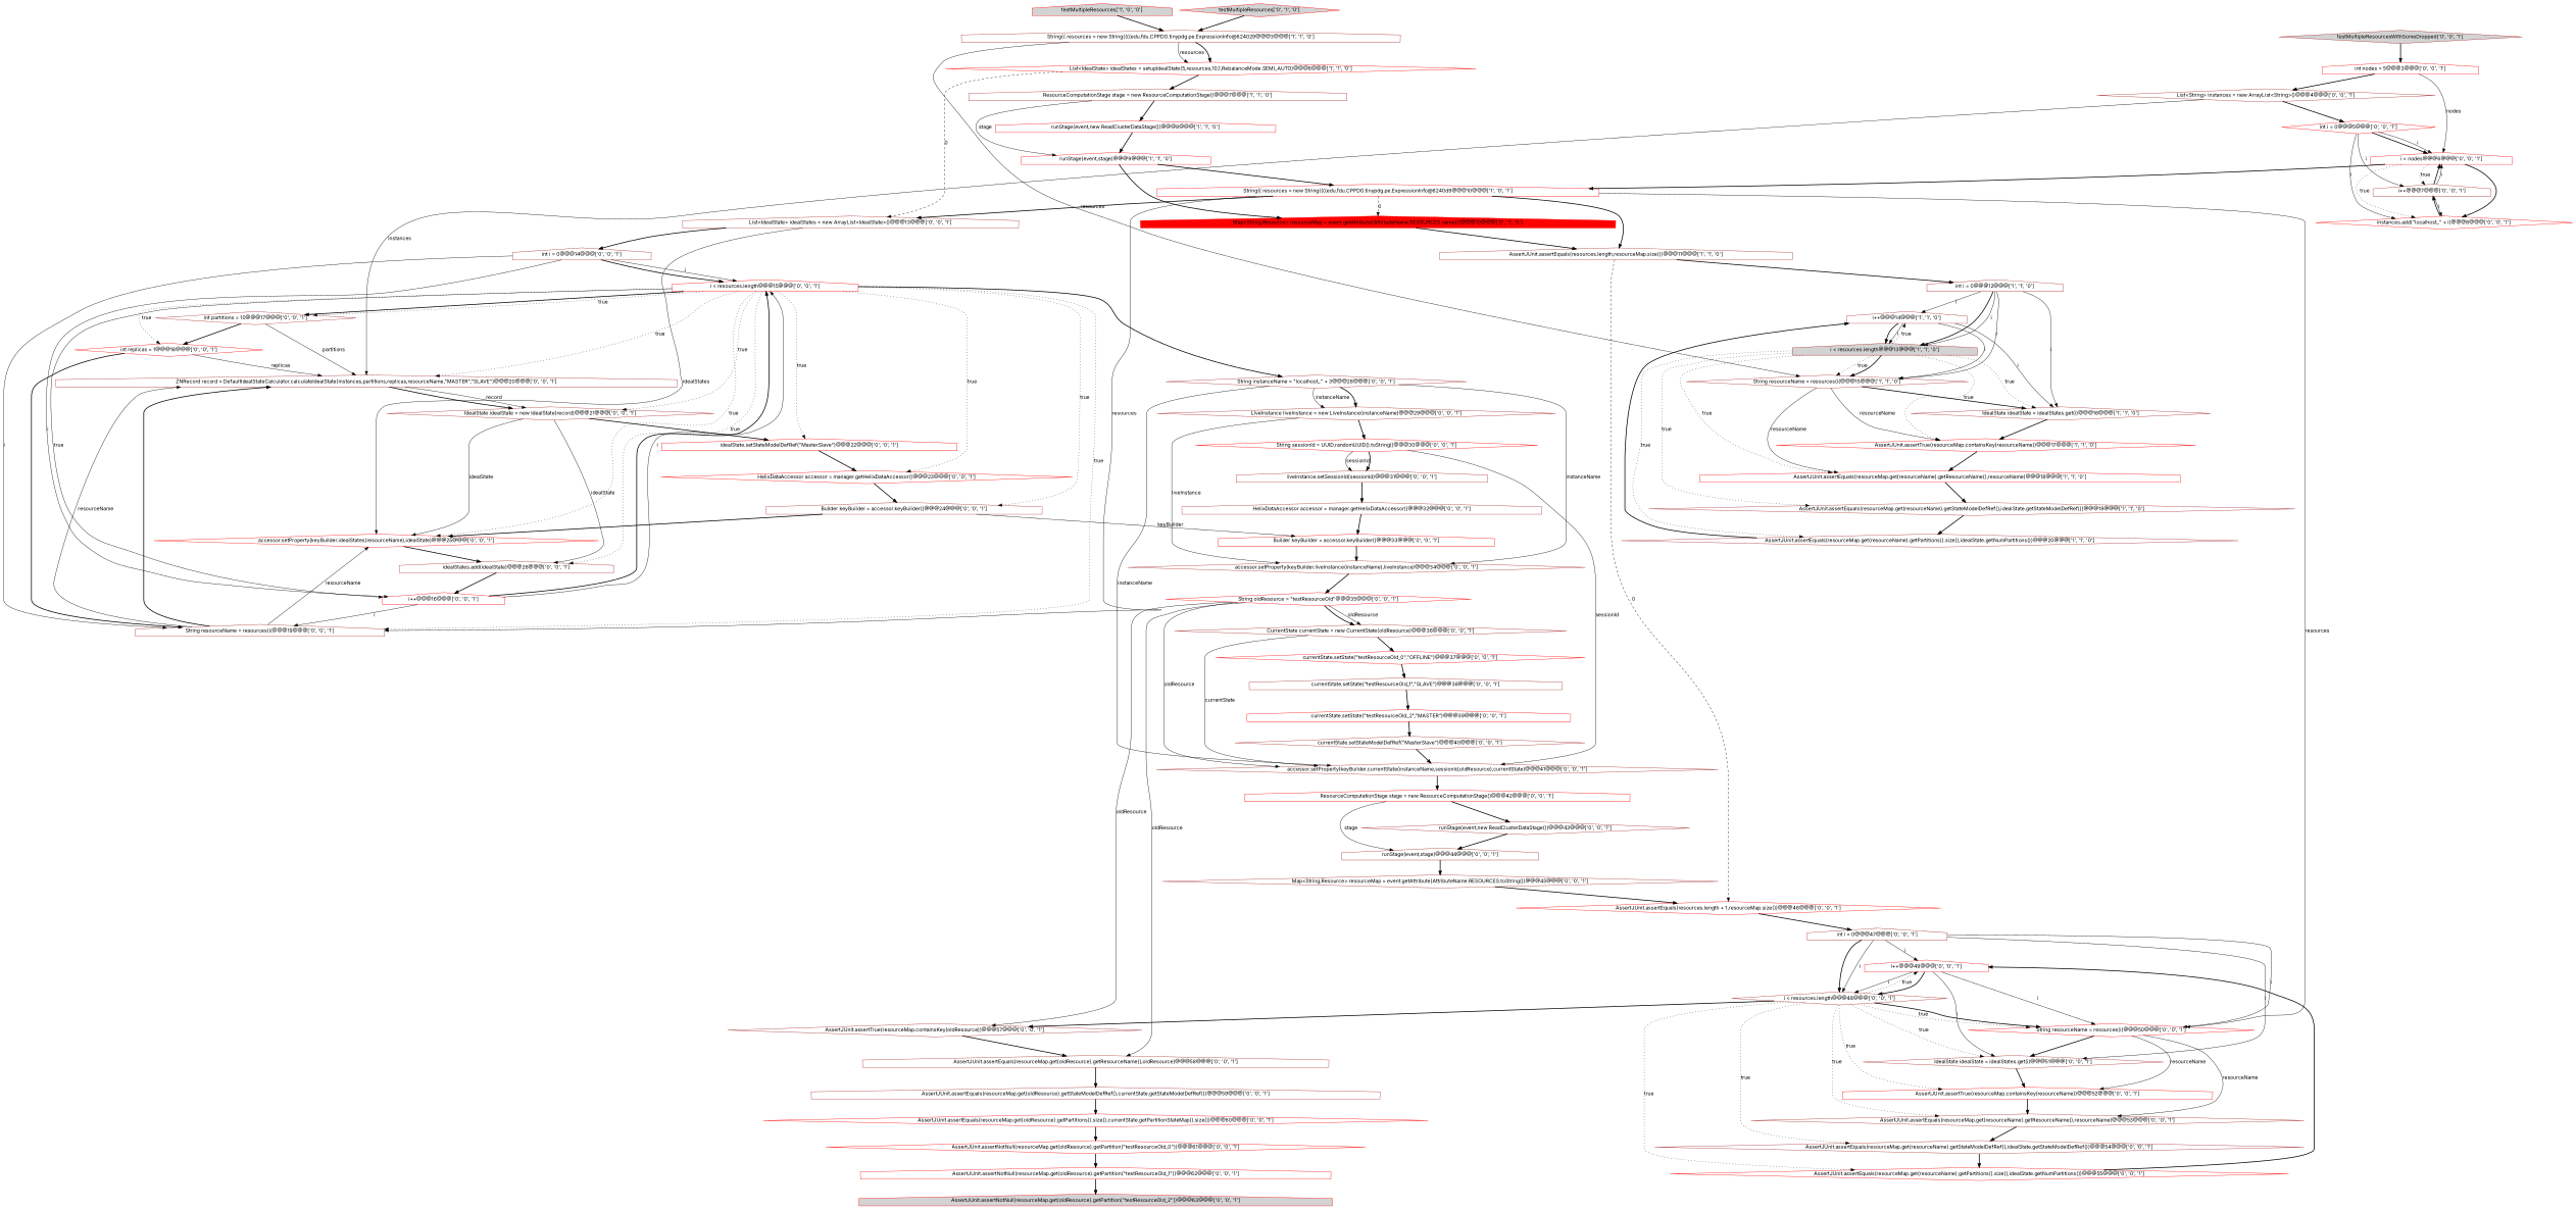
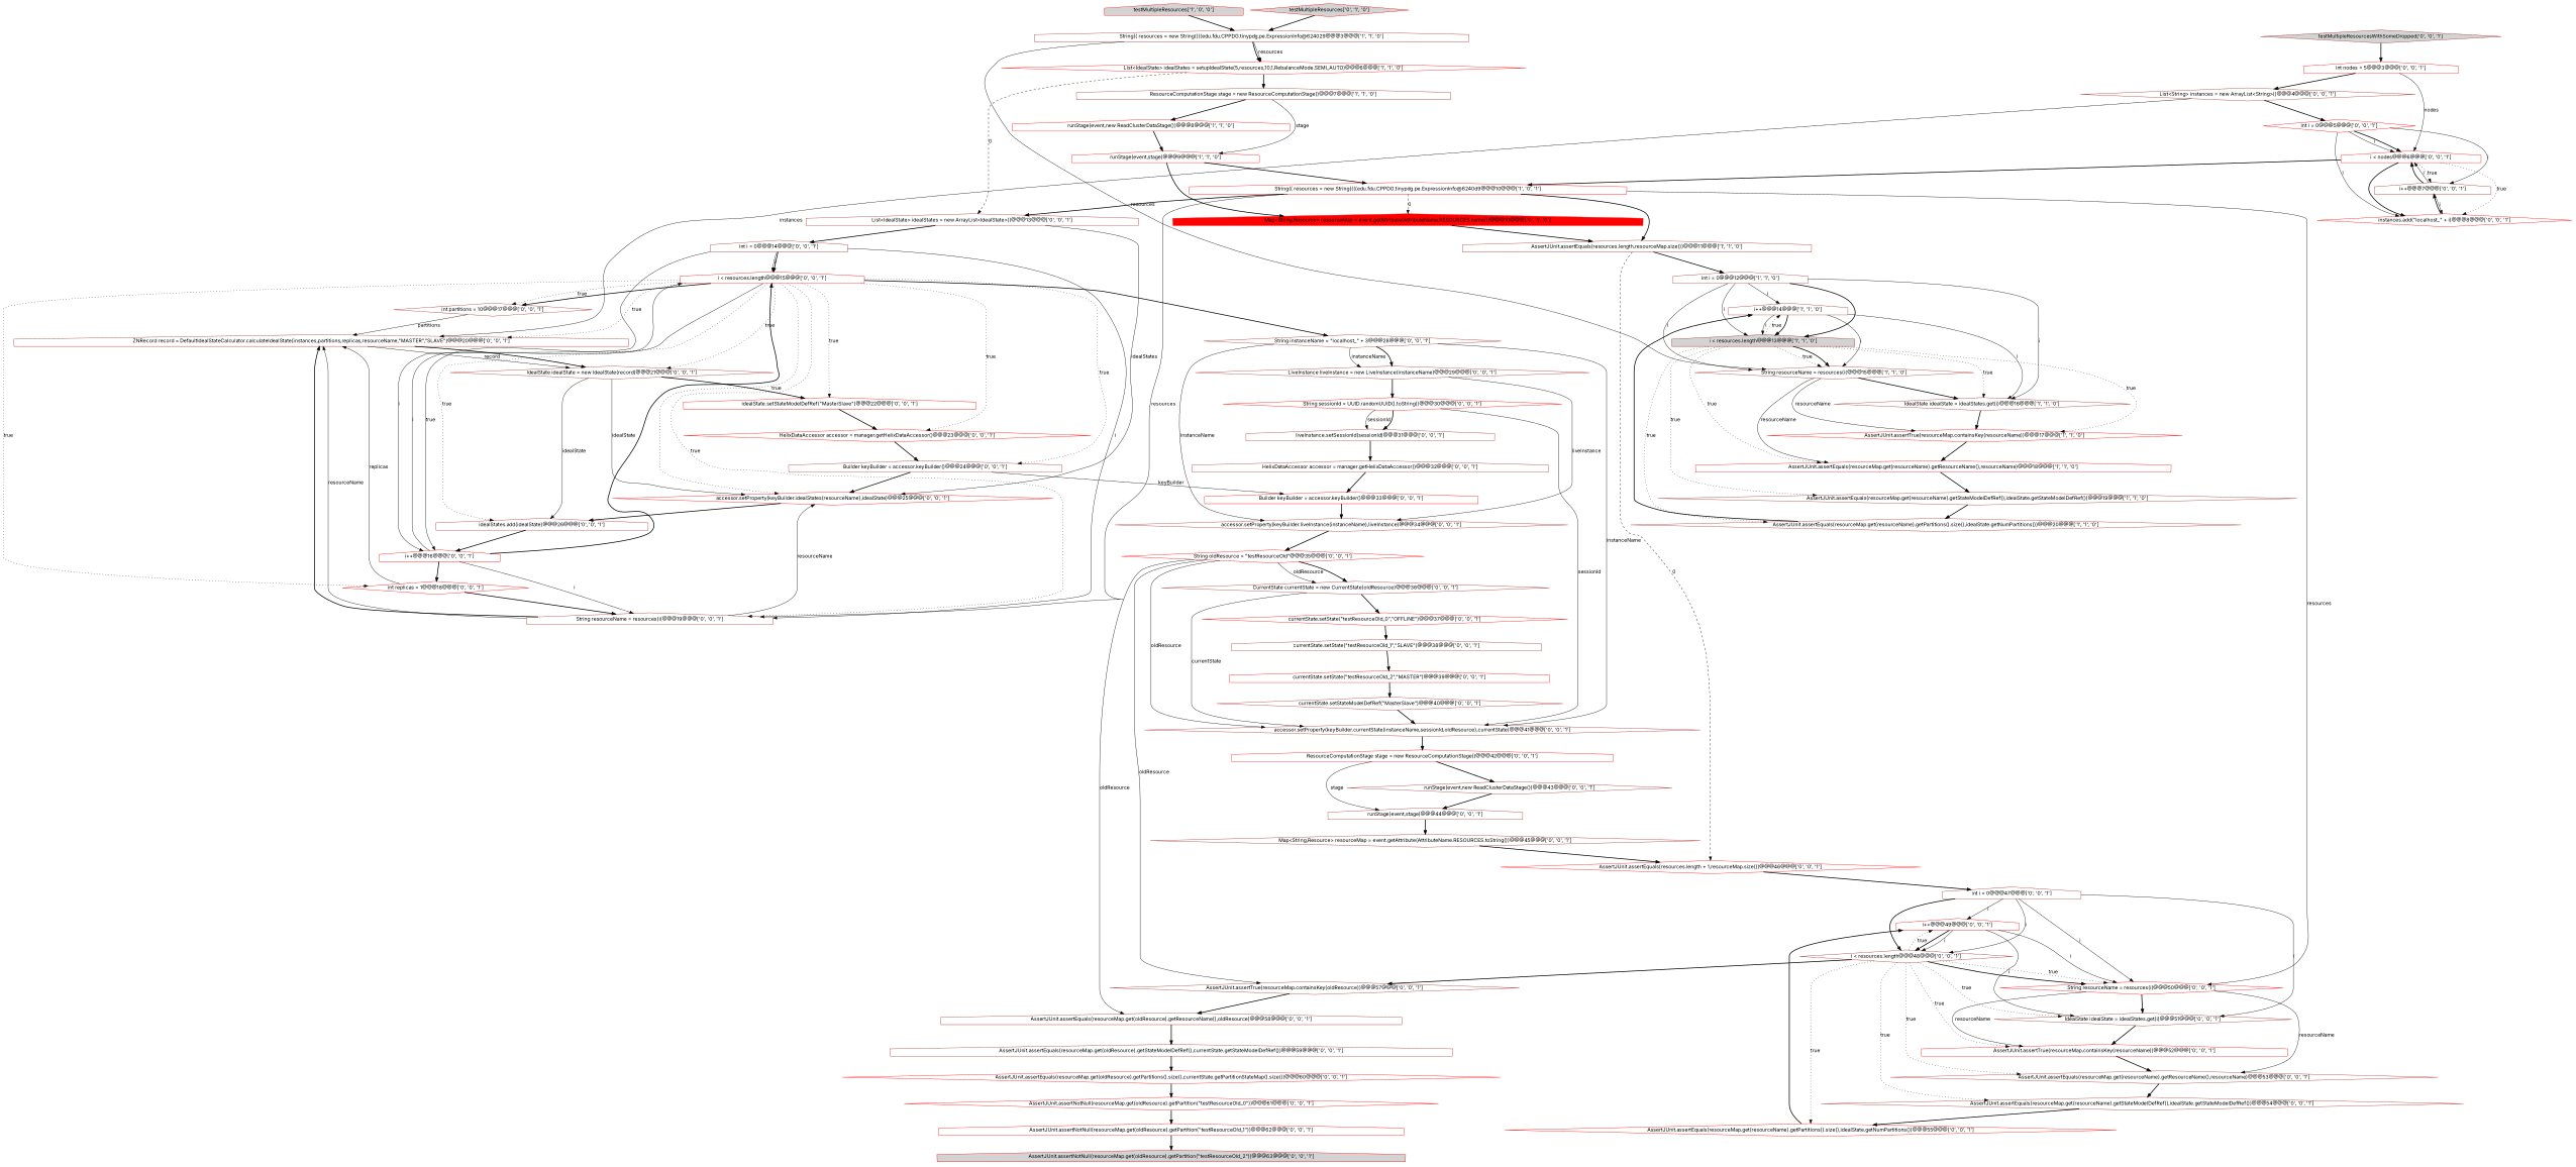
  digraph {
    fontname=Inter
    node [color=brown fillcolor=white fontname=Inter shape=house style=filled]
    edge [fontname=Inter style=bold]
    n1 [color=red label="currentState.setState(\"testResourceOld_0\",\"OFFLINE\")@@@37@@@['0', '0', '1']" shape=diamond]
    n2 [label="currentState.setState(\"testResourceOld_1\",\"SLAVE\")@@@38@@@['0', '0', '1']"]
    n3 [color=red label="currentState.setState(\"testResourceOld_2\",\"MASTER\")@@@39@@@['0', '0', '1']"]
    n4 [color=red label="String oldResource = \"testResourceOld\"@@@35@@@['0', '0', '1']" shape=diamond]
    n5 [label="CurrentState currentState = new CurrentState(oldResource)@@@36@@@['0', '0', '1']" shape=diamond]
    n6 [label="accessor.setProperty(keyBuilder.currentState(instanceName,sessionId,oldResource),currentState)@@@41@@@['0', '0', '1']" shape=diamond]
    n7 [label="AssertJUnit.assertTrue(resourceMap.containsKey(oldResource))@@@57@@@['0', '0', '1']" shape=diamond]
    n8 [label="AssertJUnit.assertEquals(resourceMap.get(oldResource).getResourceName(),oldResource)@@@58@@@['0', '0', '1']"]
    n9 [color=red label="ResourceComputationStage stage = new ResourceComputationStage()@@@42@@@['0', '0', '1']"]
    n10 [label="AssertJUnit.assertEquals(resourceMap.get(oldResource).getStateModelDefRef(),currentState.getStateModelDefRef())@@@59@@@['0', '0', '1']"]
    n11 [label="i++@@@14@@@['1', '1', '0']"]
    n12 [label="IdealState idealState = idealStates.get(i)@@@16@@@['1', '1', '0']" shape=diamond]
    n13 [fillcolor=lightgray label="i < resources.length@@@13@@@['1', '1', '0']"]
    n14 [label="String resourceName = resources(i(@@@15@@@['1', '1', '0']" shape=diamond]
    n15 [color=red label="AssertJUnit.assertTrue(resourceMap.containsKey(resourceName))@@@17@@@['1', '1', '0']" shape=diamond]
    n16 [label="AssertJUnit.assertEquals(resourceMap.get(resourceName).getStateModelDefRef(),idealState.getStateModelDefRef())@@@19@@@['1', '1', '0']" shape=diamond]
    n17 [label="AssertJUnit.assertEquals(resourceMap.get(resourceName).getPartitions().size(),idealState.getNumPartitions())@@@20@@@['1', '1', '0']" shape=diamond]
    n18 [color=red label="AssertJUnit.assertEquals(resourceMap.get(resourceName).getResourceName(),resourceName)@@@18@@@['1', '1', '0']"]
    n19 [label="liveInstance.setSessionId(sessionId)@@@31@@@['0', '0', '1']"]
    n20 [label="HelixDataAccessor accessor = manager.getHelixDataAccessor()@@@32@@@['0', '0', '1']"]
    n21 [color=red label="Builder keyBuilder = accessor.keyBuilder()@@@33@@@['0', '0', '1']"]
    n22 [color=red label="AssertJUnit.assertEquals(resourceMap.get(resourceName).getPartitions().size(),idealState.getNumPartitions())@@@55@@@['0', '0', '1']" shape=diamond]
    n23 [color=red label="i++@@@49@@@['0', '0', '1']"]
    n24 [label="i < resources.length@@@48@@@['0', '0', '1']" shape=diamond]
    n25 [label="IdealState idealState = idealStates.get(i)@@@51@@@['0', '0', '1']" shape=diamond]
    n26 [color=red label="String resourceName = resources(i(@@@50@@@['0', '0', '1']" shape=diamond]
    n27 [color=red fillcolor=lightgray label="testMultipleResources['1', '0', '0']"]
    n28 [label="String(( resources = new String((((edu.fdu.CPPDG.tinypdg.pe.ExpressionInfo@624029@@@3@@@['1', '1', '0']"]
    n29 [color=red label="List<IdealState> idealStates = setupIdealState(5,resources,10,1,RebalanceMode.SEMI_AUTO)@@@6@@@['1', '1', '0']" shape=diamond]
    n30 [label="runStage(event,new ReadClusterDataStage())@@@43@@@['0', '0', '1']" shape=diamond]
    n31 [label="runStage(event,stage)@@@44@@@['0', '0', '1']"]
    n32 [label="Map<String,Resource> resourceMap = event.getAttribute(AttributeName.RESOURCES.toString())@@@45@@@['0', '0', '1']" shape=diamond]
    n33 [label="int partitions = 10@@@17@@@['0', '0', '1']" shape=diamond]
    n34 [label="ZNRecord record = DefaultIdealStateCalculator.calculateIdealState(instances,partitions,replicas,resourceName,\"MASTER\",\"SLAVE\")@@@20@@@['0', '0', '1']"]
    n35 [color=red label="int replicas = 1@@@18@@@['0', '0', '1']" shape=diamond]
    n36 [label="IdealState idealState = new IdealState(record)@@@21@@@['0', '0', '1']" shape=diamond]
    n37 [label="String resourceName = resources(i(@@@19@@@['0', '0', '1']"]
    n38 [color=red label="runStage(event,stage)@@@9@@@['1', '1', '0']"]
    n39 [color=red label="String(( resources = new String((((edu.fdu.CPPDG.tinypdg.pe.ExpressionInfo@6240d9@@@10@@@['1', '0', '1']"]
    n40 [color=red fillcolor=red label="Map<String,Resource> resourceMap = event.getAttribute(AttributeName.RESOURCES.name())@@@10@@@['0', '1', '0']"]
    n41 [label="AssertJUnit.assertEquals(resources.length,resourceMap.size())@@@11@@@['1', '1', '0']"]
    n42 [label="List<IdealState> idealStates = new ArrayList<IdealState>()@@@13@@@['0', '0', '1']"]
    n43 [label="List<String> instances = new ArrayList<String>()@@@4@@@['0', '0', '1']" shape=diamond]
    n44 [color=red label="int i = 0@@@5@@@['0', '0', '1']" shape=diamond]
    n45 [color=red label="i < nodes@@@6@@@['0', '0', '1']"]
    n46 [label="i++@@@7@@@['0', '0', '1']"]
    n47 [color=red label="instances.add(\"localhost_\" + i)@@@8@@@['0', '0', '1']" shape=diamond]
    n48 [label="int i = 0@@@47@@@['0', '0', '1']"]
    n49 [label="AssertJUnit.assertEquals(resourceMap.get(resourceName).getResourceName(),resourceName)@@@53@@@['0', '0', '1']" shape=diamond]
    n50 [label="AssertJUnit.assertEquals(resourceMap.get(resourceName).getStateModelDefRef(),idealState.getStateModelDefRef())@@@54@@@['0', '0', '1']" shape=diamond]
    n51 [color=red label="AssertJUnit.assertTrue(resourceMap.containsKey(resourceName))@@@52@@@['0', '0', '1']"]
    n52 [label="String instanceName = \"localhost_\" + 3@@@28@@@['0', '0', '1']" shape=diamond]
    n53 [label="LiveInstance liveInstance = new LiveInstance(instanceName)@@@29@@@['0', '0', '1']" shape=diamond]
    n54 [label="accessor.setProperty(keyBuilder.liveInstance(instanceName),liveInstance)@@@34@@@['0', '0', '1']" shape=diamond]
    n55 [color=red label="String sessionId = UUID.randomUUID().toString()@@@30@@@['0', '0', '1']" shape=diamond]
    n56 [label="int i = 0@@@12@@@['1', '1', '0']"]
    n57 [color=red label="AssertJUnit.assertEquals(resources.length + 1,resourceMap.size())@@@46@@@['0', '0', '1']" shape=diamond]
    n58 [color=red label="accessor.setProperty(keyBuilder.idealStates(resourceName),idealState)@@@25@@@['0', '0', '1']" shape=diamond]
    n59 [label="int i = 0@@@14@@@['0', '0', '1']"]
    n60 [label="idealStates.add(idealState)@@@26@@@['0', '0', '1']"]
    n61 [color=red label="idealState.setStateModelDefRef(\"MasterSlave\")@@@22@@@['0', '0', '1']"]
    n62 [color=red label="i++@@@16@@@['0', '0', '1']"]
    n63 [color=red label="i < resources.length@@@15@@@['0', '0', '1']"]
    n64 [label="Builder keyBuilder = accessor.keyBuilder()@@@24@@@['0', '0', '1']"]
    n65 [color=red label="HelixDataAccessor accessor = manager.getHelixDataAccessor()@@@23@@@['0', '0', '1']" shape=diamond]
    n66 [fillcolor=lightgray label="testMultipleResourcesWithSomeDropped['0', '0', '1']" shape=diamond]
    n67 [color=red label="int nodes = 5@@@3@@@['0', '0', '1']"]
    n68 [color=red label="AssertJUnit.assertNotNull(resourceMap.get(oldResource).getPartition(\"testResourceOld_1\"))@@@62@@@['0', '0', '1']"]
    n69 [color=red fillcolor=lightgray label="AssertJUnit.assertNotNull(resourceMap.get(oldResource).getPartition(\"testResourceOld_2\"))@@@63@@@['0', '0', '1']"]
    n70 [color=red label="AssertJUnit.assertEquals(resourceMap.get(oldResource).getPartitions().size(),currentState.getPartitionStateMap().size())@@@60@@@['0', '0', '1']" shape=diamond]
    n71 [color=red label="AssertJUnit.assertNotNull(resourceMap.get(oldResource).getPartition(\"testResourceOld_0\"))@@@61@@@['0', '0', '1']" shape=diamond]
    n72 [label="ResourceComputationStage stage = new ResourceComputationStage()@@@7@@@['1', '1', '0']"]
    n73 [label="currentState.setStateModelDefRef(\"MasterSlave\")@@@40@@@['0', '0', '1']" shape=diamond]
    n74 [color=red label="runStage(event,new ReadClusterDataStage())@@@8@@@['1', '1', '0']"]
    n75 [color=red fillcolor=lightgray label="testMultipleResources['0', '1', '0']" shape=diamond]
    n1 -> n2
    n2 -> n3
    n3 -> n73
    n4 -> n5 [label=oldResource style=solid]
    n4 -> n5
    n4 -> n6 [label=oldResource style=solid]
    n4 -> n7 [label=oldResource style=solid]
    n4 -> n8 [label=oldResource style=solid]
    n5 -> n1
    n5 -> n6 [label=currentState style=solid]
    n6 -> n9
    n7 -> n8
    n8 -> n10
    n9 -> n30
    n9 -> n31 [label=stage style=solid]
    n10 -> n70
    n11 -> n12 [label=i style=solid]
    n11 -> n13
    n11 -> n13 [label=i style=solid]
    n11 -> n14 [label=i style=solid]
    n12 -> n15
    n13 -> n11 [label=true style=dotted]
    n13 -> n12 [label=true style=dotted]
    n13 -> n14 [label=true style=dotted]
    n13 -> n14
    n13 -> n15 [label=true style=dotted]
    n13 -> n16 [label=true style=dotted]
    n13 -> n17 [label=true style=dotted]
    n13 -> n18 [label=true style=dotted]
    n14 -> n12
    n14 -> n15 [label=resourceName style=solid]
    n14 -> n18 [label=resourceName style=solid]
    n15 -> n18
    n16 -> n17
    n17 -> n11
    n18 -> n16
    n19 -> n20
    n20 -> n21
    n21 -> n54
    n22 -> n23
    n23 -> n24
    n23 -> n24 [label=i style=solid]
    n23 -> n25 [label=i style=solid]
    n23 -> n26 [label=i style=solid]
    n24 -> n7
    n24 -> n22 [label=true style=dotted]
    n24 -> n23 [label=true style=dotted]
    n24 -> n25 [label=true style=dotted]
    n24 -> n26 [label=true style=dotted]
    n24 -> n26
    n24 -> n49 [label=true style=dotted]
    n24 -> n50 [label=true style=dotted]
    n24 -> n51 [label=true style=dotted]
    n25 -> n51
    n26 -> n25
    n26 -> n49 [label=resourceName style=solid]
    n26 -> n51 [label=resourceName style=solid]
    n27 -> n28
    n28 -> n14 [label=resources style=solid]
    n28 -> n29
    n28 -> n29 [label=resources style=solid]
    n29 -> n42 [label=0 style=dashed]
    n29 -> n72
    n30 -> n31
    n31 -> n32
    n32 -> n57
    n33 -> n34 [label=partitions style=solid]
-   n33 -> n35
+   n62 -> n35
    n34 -> n36 [label=record style=solid]
    n34 -> n36
    n35 -> n34 [label=replicas style=solid]
    n35 -> n37
    n36 -> n58 [label=idealState style=solid]
    n36 -> n60 [label=idealState style=solid]
    n36 -> n61
    n37 -> n34 [label=resourceName style=solid]
    n37 -> n34
    n37 -> n58 [label=resourceName style=solid]
    n38 -> n39
    n38 -> n40
    n39 -> n26 [label=resources style=solid]
    n39 -> n37 [label=resources style=solid]
    n39 -> n40 [label=0 style=dashed]
    n39 -> n41
    n39 -> n42
    n40 -> n41
    n41 -> n56
    n41 -> n57 [label=0 style=dashed]
    n42 -> n58 [label=idealStates style=solid]
    n42 -> n59
    n43 -> n34 [label=instances style=solid]
    n43 -> n44
    n44 -> n45
    n44 -> n45 [label=i style=solid]
    n44 -> n46 [label=i style=solid]
    n44 -> n47 [label=i style=solid]
    n45 -> n39
    n45 -> n46 [label=true style=dotted]
    n45 -> n47 [label=true style=dotted]
    n45 -> n47
    n46 -> n45
    n46 -> n45 [label=i style=solid]
    n46 -> n47 [label=i style=solid]
    n47 -> n46
    n48 -> n23 [label=i style=solid]
    n48 -> n24
    n48 -> n24 [label=i style=solid]
    n48 -> n25 [label=i style=solid]
    n48 -> n26 [label=i style=solid]
    n49 -> n50
    n50 -> n22
    n51 -> n49
    n52 -> n6 [label=instanceName style=solid]
    n52 -> n53
    n52 -> n53 [label=instanceName style=solid]
    n52 -> n54 [label=instanceName style=solid]
    n53 -> n54 [label=liveInstance style=solid]
    n53 -> n55
    n54 -> n4
    n55 -> n6 [label=sessionId style=solid]
    n55 -> n19 [label=sessionId style=solid]
    n55 -> n19
    n56 -> n11 [label=i style=solid]
    n56 -> n12 [label=i style=solid]
    n56 -> n13
    n56 -> n13 [label=i style=solid]
    n56 -> n14 [label=i style=solid]
    n57 -> n48
    n58 -> n60
    n59 -> n37 [label=i style=solid]
    n59 -> n62 [label=i style=solid]
    n59 -> n63 [label=i style=solid]
    n59 -> n63
    n60 -> n62
    n61 -> n65
    n62 -> n37 [label=i style=solid]
    n62 -> n63
    n62 -> n63 [label=i style=solid]
    n63 -> n33
    n63 -> n33 [label=true style=dotted]
    n63 -> n34 [label=true style=dotted]
    n63 -> n35 [label=true style=dotted]
    n63 -> n36 [label=true style=dotted]
    n63 -> n37 [label=true style=dotted]
    n63 -> n52
    n63 -> n58 [label=true style=dotted]
    n63 -> n60 [label=true style=dotted]
    n63 -> n61 [label=true style=dotted]
    n63 -> n62 [label=true style=solid]
    n63 -> n64 [label=true style=dotted]
    n63 -> n65 [label=true style=dotted]
    n64 -> n21 [label=keyBuilder style=solid]
    n64 -> n58
    n65 -> n64
    n66 -> n67
    n67 -> n43
    n67 -> n45 [label=nodes style=solid]
    n68 -> n69
    n70 -> n71
    n71 -> n68
    n72 -> n38 [label=stage style=solid]
    n72 -> n74
    n73 -> n6
    n74 -> n38
    n75 -> n28
  }
